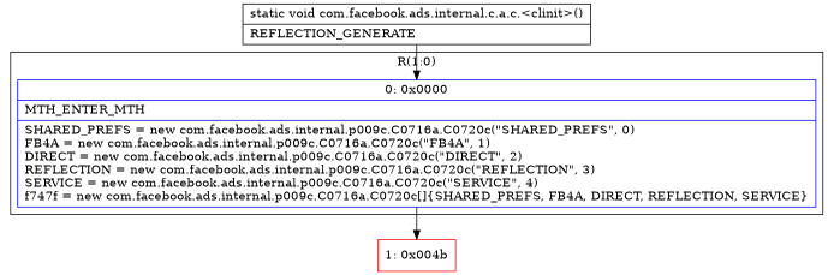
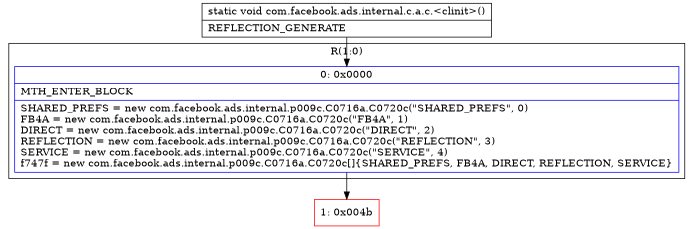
  digraph {
    node [shape=record]
-   n1 [color=blue label="{0\:\ 0x0000|MTH_ENTER_MTH\l|SHARED_PREFS = new com.facebook.ads.internal.p009c.C0716a.C0720c(\"SHARED_PREFS\", 0)\lFB4A = new com.facebook.ads.internal.p009c.C0716a.C0720c(\"FB4A\", 1)\lDIRECT = new com.facebook.ads.internal.p009c.C0716a.C0720c(\"DIRECT\", 2)\lREFLECTION = new com.facebook.ads.internal.p009c.C0716a.C0720c(\"REFLECTION\", 3)\lSERVICE = new com.facebook.ads.internal.p009c.C0716a.C0720c(\"SERVICE\", 4)\lf747f = new com.facebook.ads.internal.p009c.C0716a.C0720c[]\{SHARED_PREFS, FB4A, DIRECT, REFLECTION, SERVICE\}\l}"]
+   n1 [color=blue label="{0\:\ 0x0000|MTH_ENTER_BLOCK\l|SHARED_PREFS = new com.facebook.ads.internal.p009c.C0716a.C0720c(\"SHARED_PREFS\", 0)\lFB4A = new com.facebook.ads.internal.p009c.C0716a.C0720c(\"FB4A\", 1)\lDIRECT = new com.facebook.ads.internal.p009c.C0716a.C0720c(\"DIRECT\", 2)\lREFLECTION = new com.facebook.ads.internal.p009c.C0716a.C0720c(\"REFLECTION\", 3)\lSERVICE = new com.facebook.ads.internal.p009c.C0716a.C0720c(\"SERVICE\", 4)\lf747f = new com.facebook.ads.internal.p009c.C0716a.C0720c[]\{SHARED_PREFS, FB4A, DIRECT, REFLECTION, SERVICE\}\l}"]
    n2 [color=red label="{1\:\ 0x004b}"]
    n3 [label="{static void com.facebook.ads.internal.c.a.c.\<clinit\>()  | REFLECTION_GENERATE\l}"]
    subgraph cluster_1 {
      label="R(1:0)"
      n1
    }
    n1 -> n2
    n3 -> n1
  }
